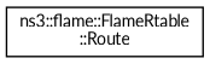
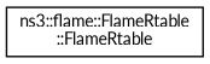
  digraph {
    rankdir=LR
    fontname=Lato
-   n1 [color=black fillcolor=white fontname=Lato fontsize=10 height=0.2 label="ns3::flame::FlameRtable\l::Route" shape=record style=filled width=0.4]
+   n1 [color=black fillcolor=white fontname=Lato fontsize=10 height=0.2 label="ns3::flame::FlameRtable\l::FlameRtable" shape=record style=filled width=0.4]
  }
